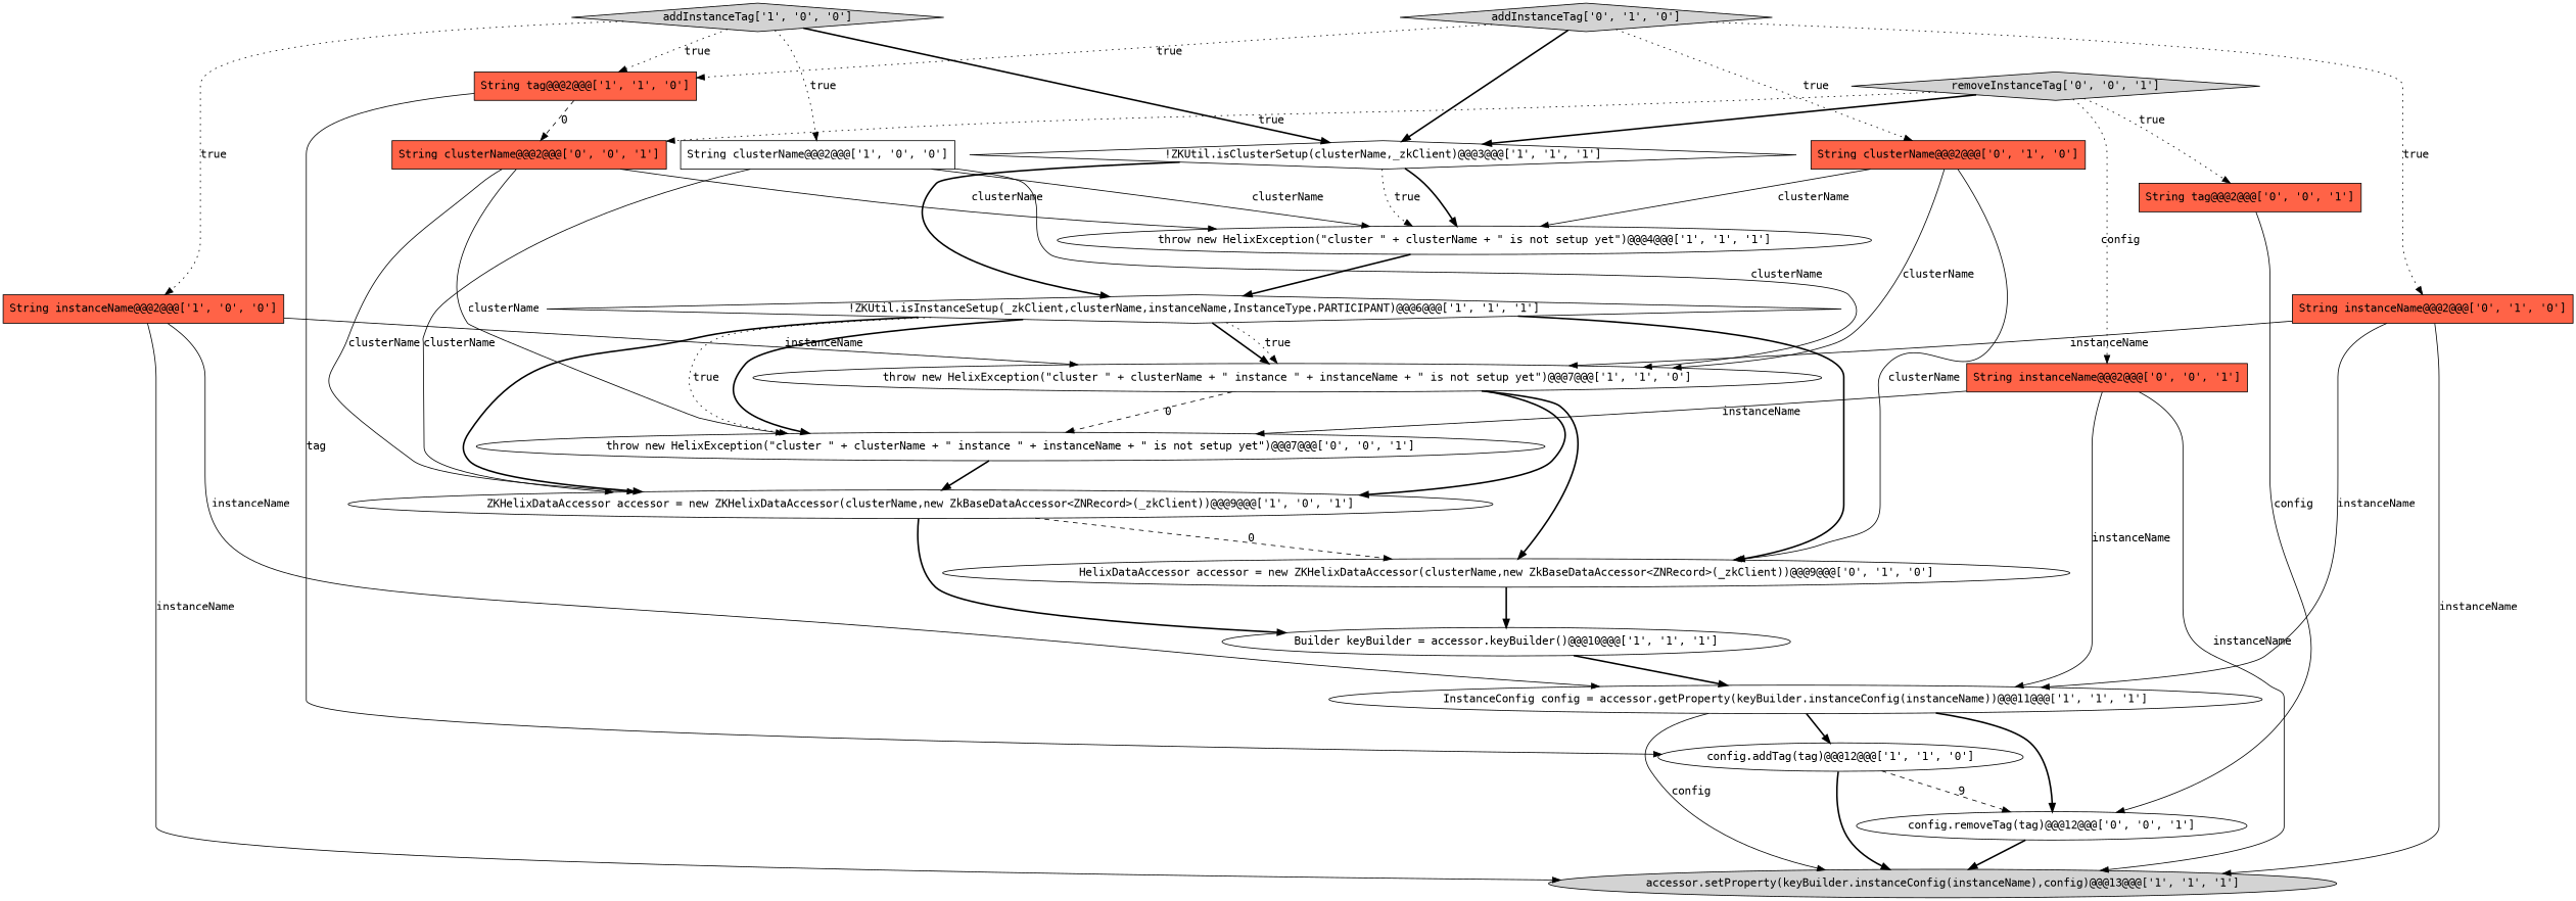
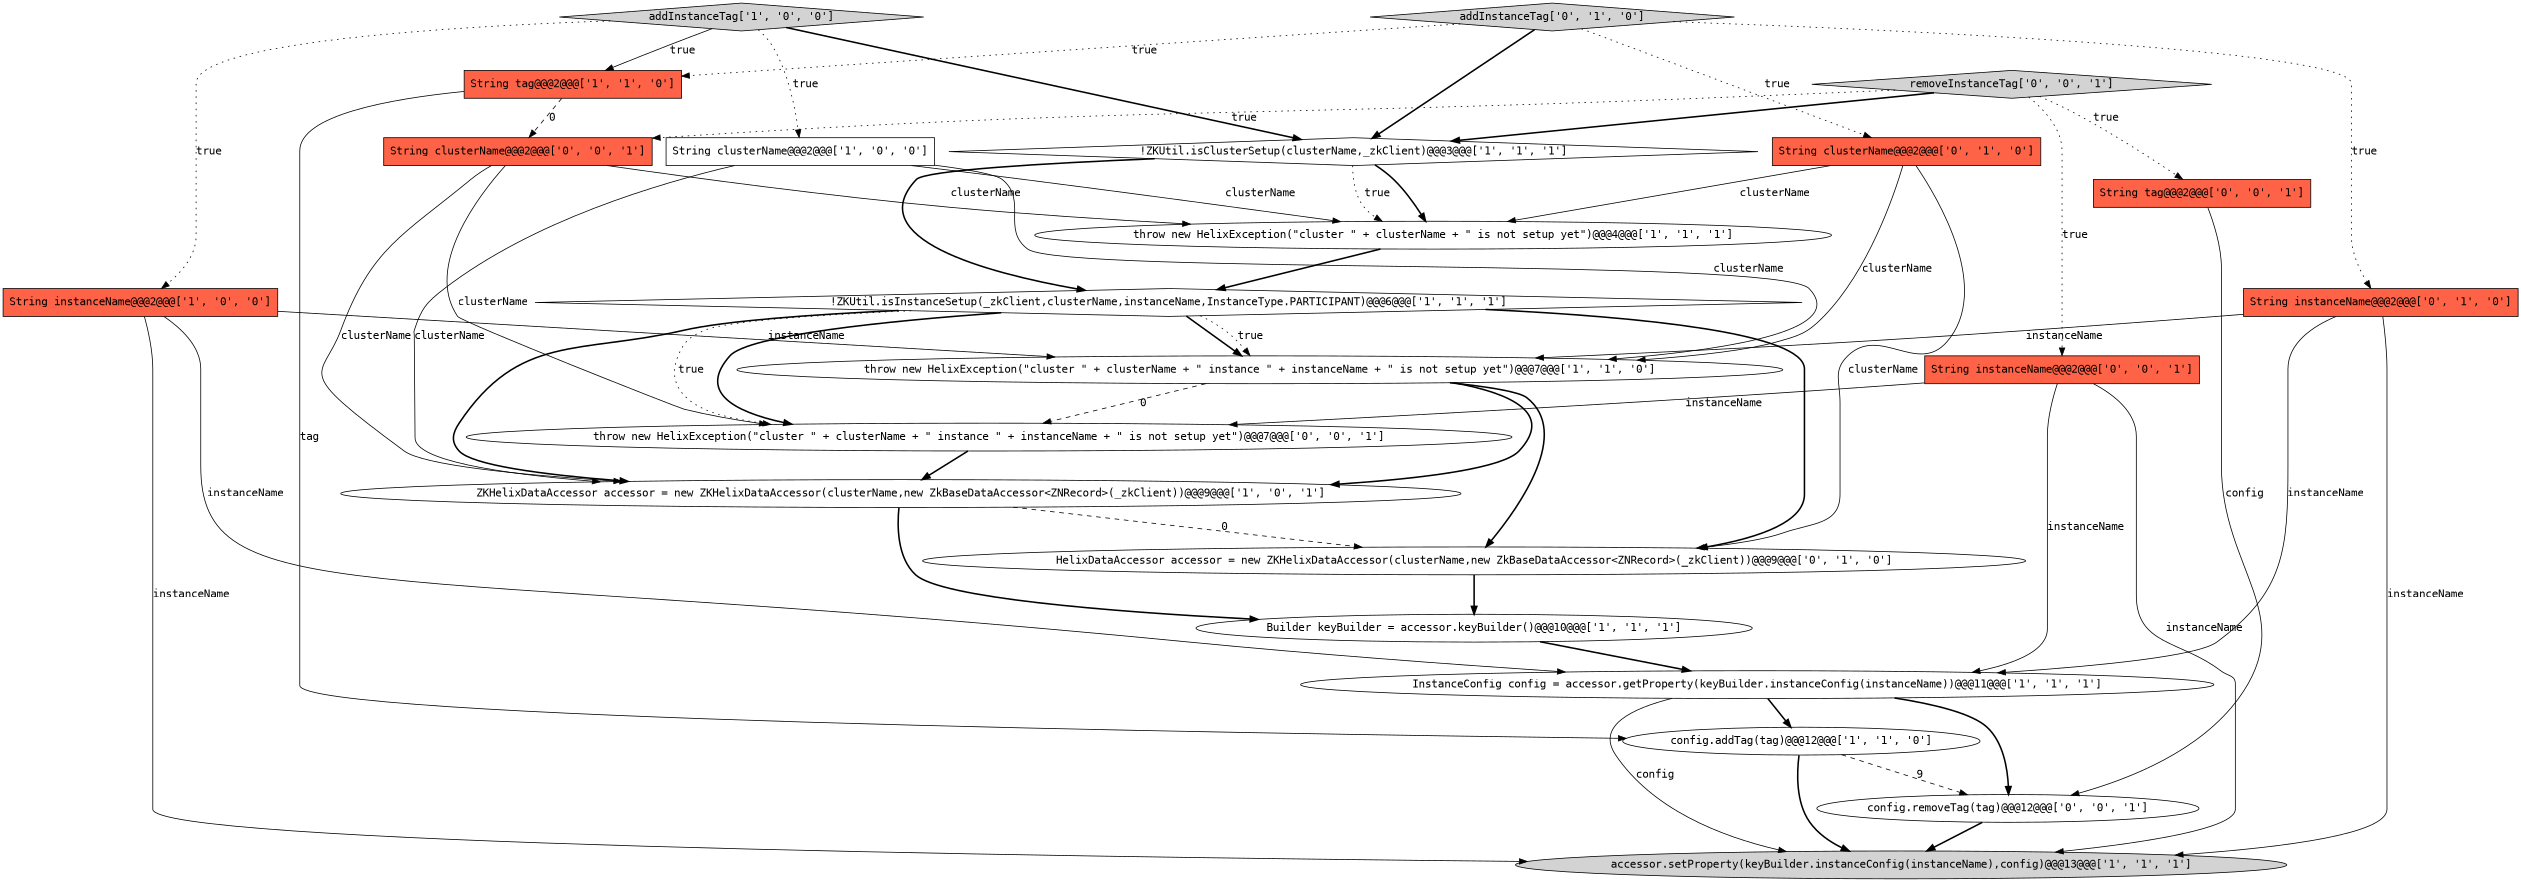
  digraph {
    fontname="DejaVu Sans Mono"
    node [fillcolor=white fontname="DejaVu Sans Mono" shape=ellipse style=filled]
    edge [fontname="DejaVu Sans Mono" style=solid]
    n1 [fillcolor=lightgray label="addInstanceTag['1', '0', '0']" shape=diamond]
    n2 [fillcolor=tomato label="String tag@@@2@@@['1', '1', '0']" shape=box]
    n3 [fillcolor=tomato label="String instanceName@@@2@@@['1', '0', '0']" shape=box]
    n4 [label="!ZKUtil.isClusterSetup(clusterName,_zkClient)@@@3@@@['1', '1', '1']" shape=diamond]
    n5 [label="String clusterName@@@2@@@['1', '0', '0']" shape=box]
    n6 [fillcolor=tomato label="String clusterName@@@2@@@['0', '0', '1']" shape=box]
    n7 [label="config.addTag(tag)@@@12@@@['1', '1', '0']"]
    n8 [fillcolor=lightgray label="accessor.setProperty(keyBuilder.instanceConfig(instanceName),config)@@@13@@@['1', '1', '1']"]
    n9 [label="throw new HelixException(\"cluster \" + clusterName + \" instance \" + instanceName + \" is not setup yet\")@@@7@@@['1', '1', '0']"]
    n10 [label="InstanceConfig config = accessor.getProperty(keyBuilder.instanceConfig(instanceName))@@@11@@@['1', '1', '1']"]
    n11 [label="throw new HelixException(\"cluster \" + clusterName + \" is not setup yet\")@@@4@@@['1', '1', '1']"]
    n12 [label="!ZKUtil.isInstanceSetup(_zkClient,clusterName,instanceName,InstanceType.PARTICIPANT)@@@6@@@['1', '1', '1']" shape=diamond]
    n13 [label="ZKHelixDataAccessor accessor = new ZKHelixDataAccessor(clusterName,new ZkBaseDataAccessor<ZNRecord>(_zkClient))@@@9@@@['1', '0', '1']"]
    n14 [label="throw new HelixException(\"cluster \" + clusterName + \" instance \" + instanceName + \" is not setup yet\")@@@7@@@['0', '0', '1']"]
    n15 [label="HelixDataAccessor accessor = new ZKHelixDataAccessor(clusterName,new ZkBaseDataAccessor<ZNRecord>(_zkClient))@@@9@@@['0', '1', '0']"]
    n16 [label="Builder keyBuilder = accessor.keyBuilder()@@@10@@@['1', '1', '1']"]
    n17 [label="config.removeTag(tag)@@@12@@@['0', '0', '1']"]
    n18 [fillcolor=tomato label="String tag@@@2@@@['0', '0', '1']" shape=box]
    n19 [fillcolor=tomato label="String clusterName@@@2@@@['0', '1', '0']" shape=box]
    n20 [fillcolor=tomato label="String instanceName@@@2@@@['0', '1', '0']" shape=box]
    n21 [fillcolor=tomato label="String instanceName@@@2@@@['0', '0', '1']" shape=box]
    n22 [fillcolor=lightgray label="addInstanceTag['0', '1', '0']" shape=diamond]
    n23 [fillcolor=lightgray label="removeInstanceTag['0', '0', '1']" shape=diamond]
-   n1 -> n2 [label=true style=dotted]
+   n1 -> n2 [label=true]
    n1 -> n3 [label=true style=dotted]
    n1 -> n4 [style=bold]
    n1 -> n5 [label=true style=dotted]
    n2 -> n6 [label=0 style=dashed]
    n2 -> n7 [label=tag]
    n3 -> n8 [label=instanceName]
    n3 -> n9 [label=instanceName]
    n3 -> n10 [label=instanceName]
    n4 -> n11 [style=bold]
    n4 -> n11 [label=true style=dotted]
    n4 -> n12 [style=bold]
    n5 -> n9 [label=clusterName]
    n5 -> n11 [label=clusterName]
    n5 -> n13 [label=clusterName]
    n6 -> n11 [label=clusterName]
    n6 -> n13 [label=clusterName]
    n6 -> n14 [label=clusterName]
    n7 -> n8 [style=bold]
    n7 -> n17 [label=9 style=dashed]
    n9 -> n13 [style=bold]
    n9 -> n14 [label=0 style=dashed]
    n9 -> n15 [style=bold]
    n10 -> n7 [style=bold]
    n10 -> n8 [label=config]
    n10 -> n17 [style=bold]
    n11 -> n12 [style=bold]
    n12 -> n9 [style=bold]
    n12 -> n9 [label=true style=dotted]
    n12 -> n13 [style=bold]
    n12 -> n14 [label=true style=dotted]
    n12 -> n14 [style=bold]
    n12 -> n15 [style=bold]
    n13 -> n15 [label=0 style=dashed]
    n13 -> n16 [style=bold]
    n14 -> n13 [style=bold]
    n15 -> n16 [style=bold]
    n16 -> n10 [style=bold]
    n17 -> n8 [style=bold]
    n18 -> n17 [label=config]
    n19 -> n9 [label=clusterName]
    n19 -> n11 [label=clusterName]
    n19 -> n15 [label=clusterName]
    n20 -> n8 [label=instanceName]
    n20 -> n9 [label=instanceName]
    n20 -> n10 [label=instanceName]
    n21 -> n8 [label=instanceName]
    n21 -> n10 [label=instanceName]
    n21 -> n14 [label=instanceName]
    n22 -> n2 [label=true style=dotted]
    n22 -> n4 [style=bold]
    n22 -> n19 [label=true style=dotted]
    n22 -> n20 [label=true style=dotted]
    n23 -> n4 [style=bold]
    n23 -> n6 [label=true style=dotted]
    n23 -> n18 [label=true style=dotted]
-   n23 -> n21 [label=config style=dotted]
+   n23 -> n21 [label=true style=dotted]
  }
